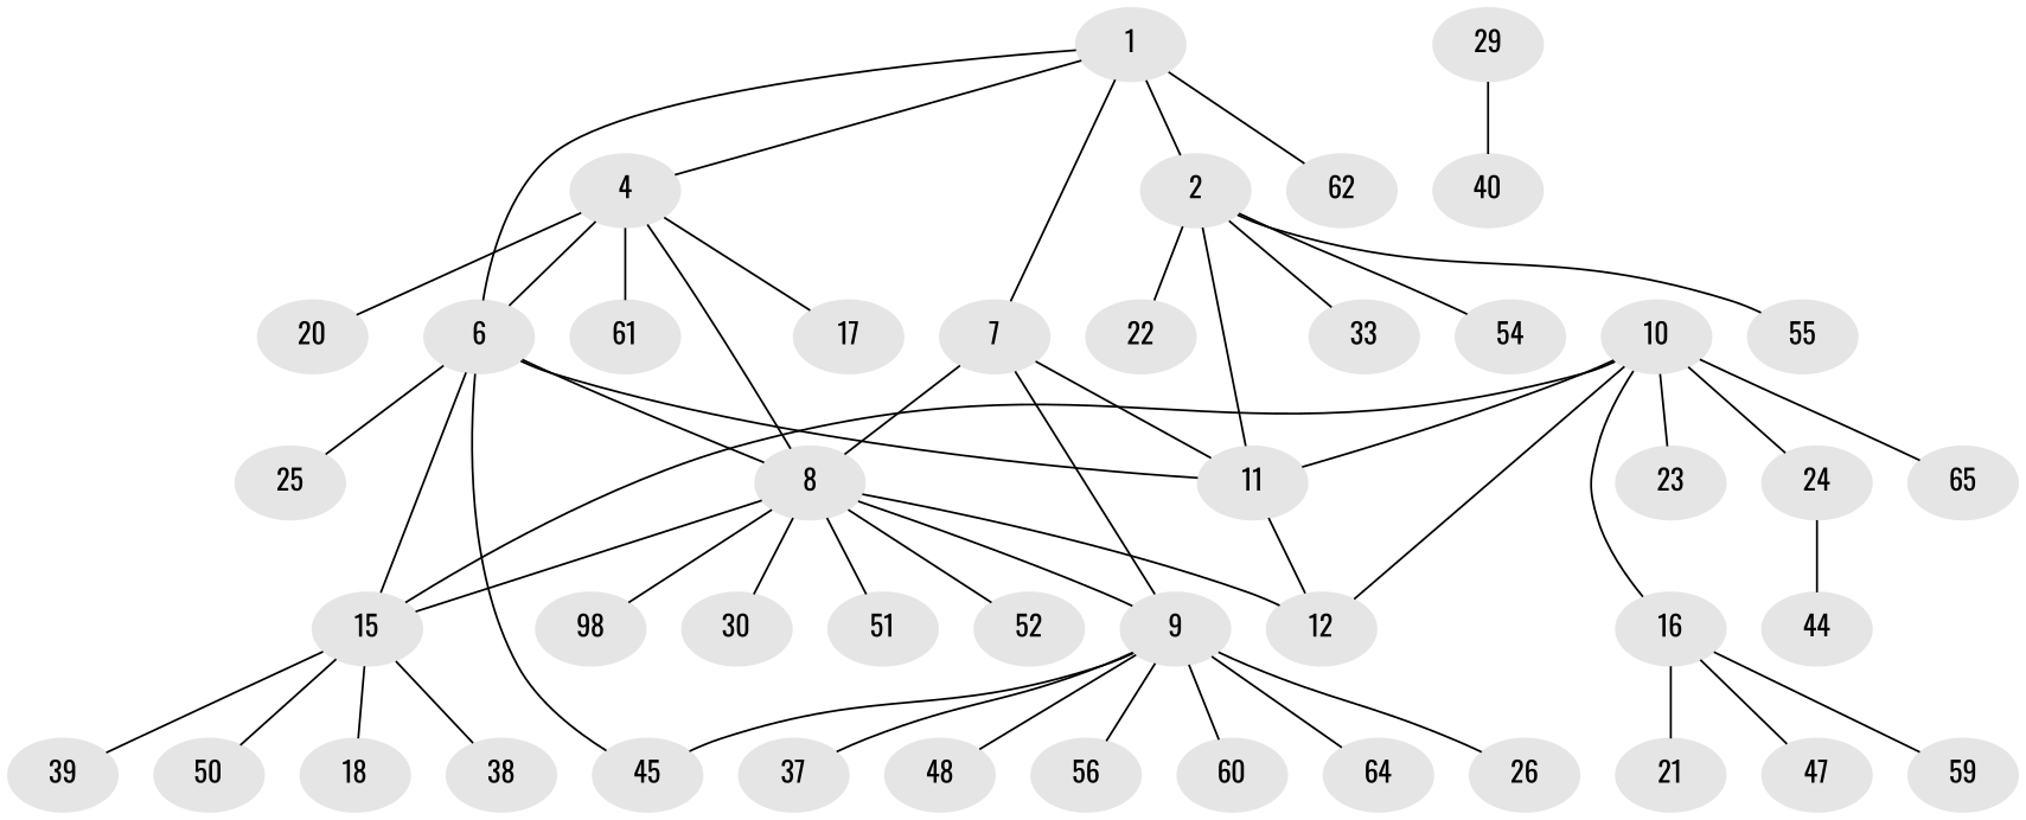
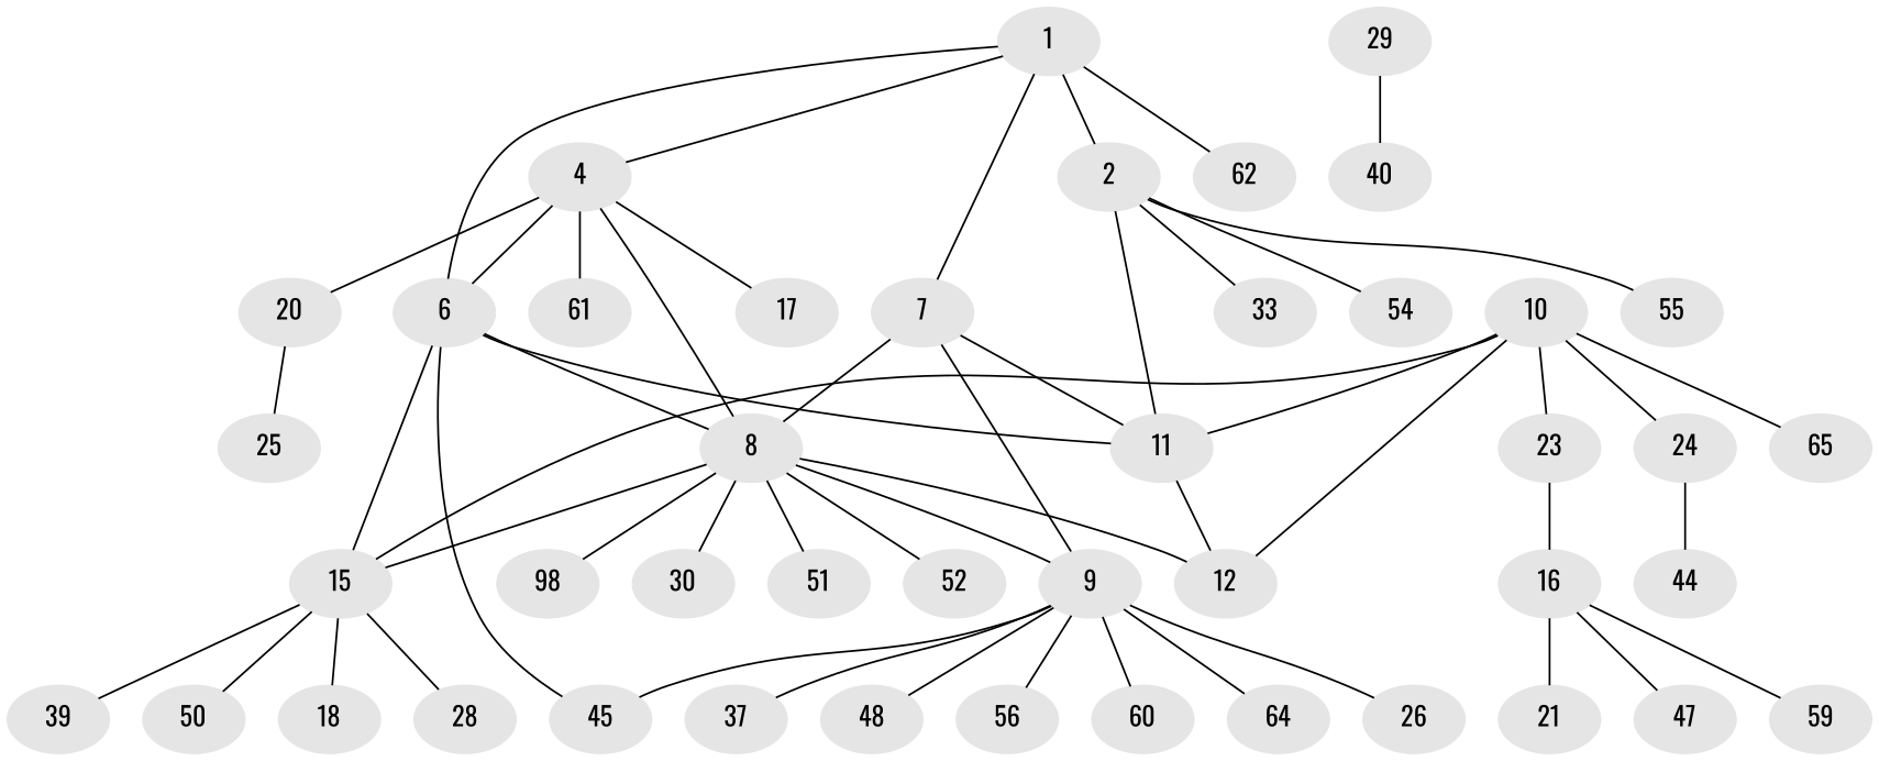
  graph {
    fontname=Oswald
    node [color=gray90 fontname=Oswald style=filled]
    edge [fontname=Oswald]
    1 [super="+36"]
    2 [super="+3"]
    4 [super="+5"]
    6 [super="+14"]
    7
    62
    11 [super="+53"]
-   22
    33
    54
    55
    8 [super="+13"]
    17
    20 [super="+32"]
    61
    15 [super="+27"]
    25 [super="+31"]
    45
    9 [super="+40"]
    12 [super="+35"]
    30
    51
    52
    n24 [label=98 super="+66"]
    29 [super="+42"]
    n26 [label=40]
    18
-   28 [label=38]
+   28
    39 [super="+43"]
    50
    26
    37 [super="+63"]
    48
    56
    60
    64
    10 [super="+57"]
    16 [super="+41"]
    23
    24 [super="+34"]
    65
    21 [super="+49"]
    47
    59
    44
    1 -- 2 [weight=2]
    1 -- 4
    1 -- 6
    1 -- 7
    1 -- 62
    2 -- 11
-   2 -- 22
    2 -- 33
    2 -- 54
    2 -- 55
    4 -- 6 [weight=2]
    4 -- 8
    4 -- 17
    4 -- 20
    4 -- 61
    6 -- 11
    6 -- 8
    6 -- 15
-   6 -- 25
+   20 -- 25
    6 -- 45
    7 -- 11
    7 -- 8
    7 -- 9
    11 -- 12
    8 -- 15
    8 -- 9
    8 -- 12
    8 -- 30
    8 -- 51
    8 -- 52
    8 -- n24
    15 -- 18
    15 -- 28
    15 -- 39
    15 -- 50
    9 -- 45
    9 -- 26
    9 -- 37
    9 -- 48
    9 -- 56
    9 -- 60
    9 -- 64
    29 -- n26
    10 -- 11
    10 -- 15
    10 -- 12
-   10 -- 16
+   23 -- 16
    10 -- 23
    10 -- 24
    10 -- 65
    16 -- 21
    16 -- 47
    16 -- 59
    24 -- 44
  }
